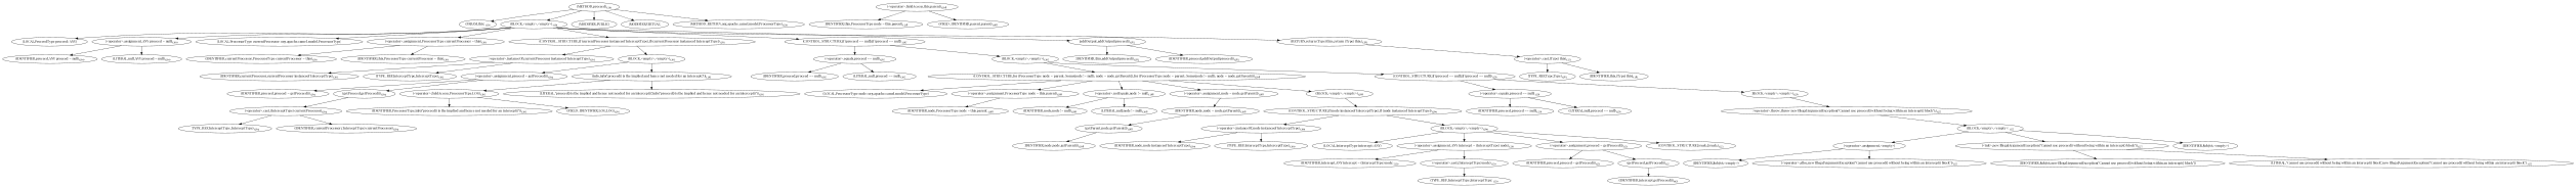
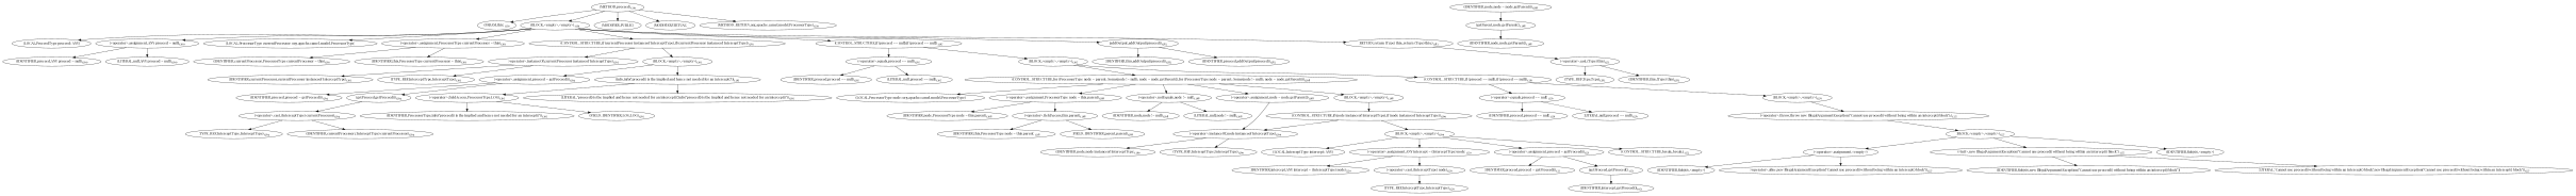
  digraph {
    fontname="Playfair Display"
    node [fontname="Playfair Display"]
    edge [fontname="Playfair Display"]
    n1 [label=<(METHOD,proceed)<SUB>1259</SUB>>]
    n2 [label=<(PARAM,this)<SUB>1259</SUB>>]
    n3 [label=<(BLOCK,&lt;empty&gt;,&lt;empty&gt;)<SUB>1259</SUB>>]
    n4 [label=<(MODIFIER,PUBLIC)>]
    n5 [label=<(MODIFIER,VIRTUAL)>]
    n6 [label=<(METHOD_RETURN,org.apache.camel.model.ProcessorType)<SUB>1259</SUB>>]
    n7 [label=<(LOCAL,ProceedType proceed: ANY)>]
    n8 [label=<(&lt;operator&gt;.assignment,ANY proceed = null)<SUB>1260</SUB>>]
    n9 [label=<(LOCAL,ProcessorType currentProcessor: org.apache.camel.model.ProcessorType)>]
    n10 [label=<(&lt;operator&gt;.assignment,ProcessorType currentProcessor = this)<SUB>1261</SUB>>]
    n11 [label=<(CONTROL_STRUCTURE,if (currentProcessor instanceof InterceptType),if (currentProcessor instanceof InterceptType))<SUB>1263</SUB>>]
    n12 [label=<(CONTROL_STRUCTURE,if (proceed == null),if (proceed == null))<SUB>1267</SUB>>]
    n13 [label=<(addOutput,addOutput(proceed))<SUB>1282</SUB>>]
    n14 [label=<(RETURN,return (Type) this;,return (Type) this;)<SUB>1283</SUB>>]
    n15 [label=<(IDENTIFIER,proceed,ANY proceed = null)<SUB>1260</SUB>>]
    n16 [label=<(LITERAL,null,ANY proceed = null)<SUB>1260</SUB>>]
    n17 [label=<(IDENTIFIER,currentProcessor,ProcessorType currentProcessor = this)<SUB>1261</SUB>>]
    n18 [label=<(IDENTIFIER,this,ProcessorType currentProcessor = this)<SUB>1261</SUB>>]
    n19 [label=<(&lt;operator&gt;.instanceOf,currentProcessor instanceof InterceptType)<SUB>1263</SUB>>]
    n20 [label=<(BLOCK,&lt;empty&gt;,&lt;empty&gt;)<SUB>1263</SUB>>]
    n21 [label=<(&lt;operator&gt;.equals,proceed == null)<SUB>1267</SUB>>]
    n22 [label=<(BLOCK,&lt;empty&gt;,&lt;empty&gt;)<SUB>1267</SUB>>]
    n23 [label=<(IDENTIFIER,this,addOutput(proceed))<SUB>1282</SUB>>]
    n24 [label=<(IDENTIFIER,proceed,addOutput(proceed))<SUB>1282</SUB>>]
    n25 [label=<(&lt;operator&gt;.cast,(Type) this)<SUB>1273</SUB>>]
    n26 [label=<(IDENTIFIER,currentProcessor,currentProcessor instanceof InterceptType)<SUB>1263</SUB>>]
    n27 [label=<(TYPE_REF,InterceptType,InterceptType)<SUB>1263</SUB>>]
    n28 [label=<(&lt;operator&gt;.assignment,proceed = getProceed())<SUB>1264</SUB>>]
    n29 [label=<(info,info(&quot;proceed() is the implied and hence not needed for an intercept()&quot;))<SUB>1265</SUB>>]
    n30 [label=<(IDENTIFIER,proceed,proceed = getProceed())<SUB>1264</SUB>>]
    n31 [label=<(getProceed,getProceed())<SUB>1264</SUB>>]
    n32 [label=<(&lt;operator&gt;.fieldAccess,ProcessorType.LOG)<SUB>1265</SUB>>]
    n33 [label=<(LITERAL,&quot;proceed() is the implied and hence not needed for an intercept()&quot;,info(&quot;proceed() is the implied and hence not needed for an intercept()&quot;))<SUB>1265</SUB>>]
    n34 [label=<(&lt;operator&gt;.cast,(InterceptType) currentProcessor)<SUB>1264</SUB>>]
    n35 [label=<(TYPE_REF,InterceptType,InterceptType)<SUB>1264</SUB>>]
    n36 [label=<(IDENTIFIER,currentProcessor,(InterceptType) currentProcessor)<SUB>1264</SUB>>]
    n37 [label=<(IDENTIFIER,ProcessorType,info(&quot;proceed() is the implied and hence not needed for an intercept()&quot;))<SUB>1265</SUB>>]
    n38 [label=<(FIELD_IDENTIFIER,LOG,LOG)<SUB>1265</SUB>>]
    n39 [label=<(IDENTIFIER,proceed,proceed == null)<SUB>1267</SUB>>]
    n40 [label=<(LITERAL,null,proceed == null)<SUB>1267</SUB>>]
    n41 [label=<(CONTROL_STRUCTURE,for (ProcessorType node = parent; Some(node != null); node = node.getParent()),for (ProcessorType node = parent; Some(node != null); node = node.getParent()))<SUB>1268</SUB>>]
    n42 [label=<(CONTROL_STRUCTURE,if (proceed == null),if (proceed == null))<SUB>1276</SUB>>]
    n43 [label=<(LOCAL,ProcessorType node: org.apache.camel.model.ProcessorType)>]
    n44 [label=<(&lt;operator&gt;.assignment,ProcessorType node = this.parent)<SUB>1268</SUB>>]
    n45 [label=<(&lt;operator&gt;.notEquals,node != null)<SUB>1268</SUB>>]
    n46 [label=<(&lt;operator&gt;.assignment,node = node.getParent())<SUB>1268</SUB>>]
    n47 [label=<(BLOCK,&lt;empty&gt;,&lt;empty&gt;)<SUB>1268</SUB>>]
    n48 [label=<(&lt;operator&gt;.equals,proceed == null)<SUB>1276</SUB>>]
    n49 [label=<(BLOCK,&lt;empty&gt;,&lt;empty&gt;)<SUB>1276</SUB>>]
    n50 [label=<(IDENTIFIER,node,ProcessorType node = this.parent)<SUB>1268</SUB>>]
    n51 [label=<(&lt;operator&gt;.fieldAccess,this.parent)<SUB>1268</SUB>>]
    n52 [label=<(IDENTIFIER,node,node != null)<SUB>1268</SUB>>]
    n53 [label=<(LITERAL,null,node != null)<SUB>1268</SUB>>]
    n54 [label=<(IDENTIFIER,node,node = node.getParent())<SUB>1268</SUB>>]
    n55 [label=<(CONTROL_STRUCTURE,if (node instanceof InterceptType),if (node instanceof InterceptType))<SUB>1269</SUB>>]
    n56 [label=<(IDENTIFIER,this,ProcessorType node = this.parent)<SUB>1218</SUB>>]
    n57 [label=<(FIELD_IDENTIFIER,parent,parent)<SUB>1268</SUB>>]
    n58 [label=<(getParent,node.getParent())<SUB>1268</SUB>>]
    n59 [label=<(IDENTIFIER,node,node.getParent())<SUB>1268</SUB>>]
    n60 [label=<(&lt;operator&gt;.instanceOf,node instanceof InterceptType)<SUB>1269</SUB>>]
    n61 [label=<(BLOCK,&lt;empty&gt;,&lt;empty&gt;)<SUB>1269</SUB>>]
    n62 [label=<(IDENTIFIER,node,node instanceof InterceptType)<SUB>1269</SUB>>]
    n63 [label=<(TYPE_REF,InterceptType,InterceptType)<SUB>1269</SUB>>]
    n64 [label=<(LOCAL,InterceptType intercept: ANY)>]
    n65 [label=<(&lt;operator&gt;.assignment,ANY intercept = (InterceptType) node)<SUB>1270</SUB>>]
    n66 [label=<(&lt;operator&gt;.assignment,proceed = getProceed())<SUB>1271</SUB>>]
    n67 [label=<(CONTROL_STRUCTURE,break;,break;)<SUB>1272</SUB>>]
    n68 [label=<(IDENTIFIER,intercept,ANY intercept = (InterceptType) node)<SUB>7270</SUB>>]
    n69 [label=<(&lt;operator&gt;.cast,(InterceptType) node)<SUB>1270</SUB>>]
    n70 [label=<(IDENTIFIER,proceed,proceed = getProceed())<SUB>1271</SUB>>]
    n71 [label=<(getProceed,getProceed())<SUB>1271</SUB>>]
    n72 [label=<(TYPE_REF,InterceptType,InterceptType)<SUB>1270</SUB>>]
    n73 [label=<(IDENTIFIER,intercept,getProceed())<SUB>1971</SUB>>]
    n74 [label=<(IDENTIFIER,proceed,proceed == null)<SUB>1276</SUB>>]
    n75 [label=<(LITERAL,null,proceed == null)<SUB>1276</SUB>>]
    n76 [label=<(&lt;operator&gt;.throw,throw new IllegalArgumentException(&quot;Cannot use proceed() without being within an intercept() block&quot;);)<SUB>1277</SUB>>]
    n77 [label=<(BLOCK,&lt;empty&gt;,&lt;empty&gt;)<SUB>1277</SUB>>]
    n78 [label=<(&lt;operator&gt;.assignment,&lt;empty&gt;)>]
    n79 [label=<(&lt;init&gt;,new IllegalArgumentException(&quot;Cannot use proceed() without being within an intercept() block&quot;))<SUB>1277</SUB>>]
    n80 [label=<(IDENTIFIER,$obj66,&lt;empty&gt;)>]
    n81 [label=<(IDENTIFIER,$obj66,&lt;empty&gt;)>]
    n82 [label=<(&lt;operator&gt;.alloc,new IllegalArgumentException(&quot;Cannot use proceed() without being within an intercept() block&quot;))<SUB>1277</SUB>>]
    n83 [label=<(IDENTIFIER,$obj66,new IllegalArgumentException(&quot;Cannot use proceed() without being within an intercept() block&quot;))>]
    n84 [label=<(LITERAL,&quot;Cannot use proceed() without being within an intercept() block&quot;,new IllegalArgumentException(&quot;Cannot use proceed() without being within an intercept() block&quot;))<SUB>1277</SUB>>]
    n85 [label=<(TYPE_REF,Type,Type)<SUB>1283</SUB>>]
    n86 [label=<(IDENTIFIER,this,(Type) this)<SUB>1283</SUB>>]
    n1 -> n2
    n1 -> n3
    n1 -> n4
    n1 -> n5
    n1 -> n6
    n3 -> n7
    n3 -> n8
    n3 -> n9
    n3 -> n10
    n3 -> n11
    n3 -> n12
    n3 -> n13
    n3 -> n14
    n8 -> n15
    n8 -> n16
    n10 -> n17
    n10 -> n18
    n11 -> n19
    n11 -> n20
    n12 -> n21
    n12 -> n22
    n13 -> n23
    n13 -> n24
    n14 -> n25
    n19 -> n26
    n19 -> n27
    n20 -> n28
    n20 -> n29
    n21 -> n39
    n21 -> n40
    n22 -> n41
    n22 -> n42
    n25 -> n85
    n25 -> n86
    n28 -> n30
    n28 -> n31
    n29 -> n32
    n29 -> n33
    n31 -> n34
    n32 -> n37
    n32 -> n38
    n34 -> n35
    n34 -> n36
    n41 -> n43
    n41 -> n44
    n41 -> n45
    n41 -> n46
    n41 -> n47
    n42 -> n48
    n42 -> n49
    n44 -> n50
+   n44 -> n51
    n45 -> n52
    n45 -> n53
-   n46 -> n54
+   n46 -> n60
    n47 -> n55
    n48 -> n74
    n48 -> n75
    n49 -> n76
    n51 -> n56
    n51 -> n57
    n54 -> n58
    n55 -> n60
    n55 -> n61
    n58 -> n59
    n60 -> n62
    n60 -> n63
    n61 -> n64
    n61 -> n65
    n61 -> n66
    n61 -> n67
    n65 -> n68
    n65 -> n69
    n66 -> n70
    n66 -> n71
    n69 -> n72
    n71 -> n73
    n76 -> n77
    n77 -> n78
    n77 -> n79
    n77 -> n80
    n78 -> n81
    n78 -> n82
    n79 -> n83
    n79 -> n84
  }
